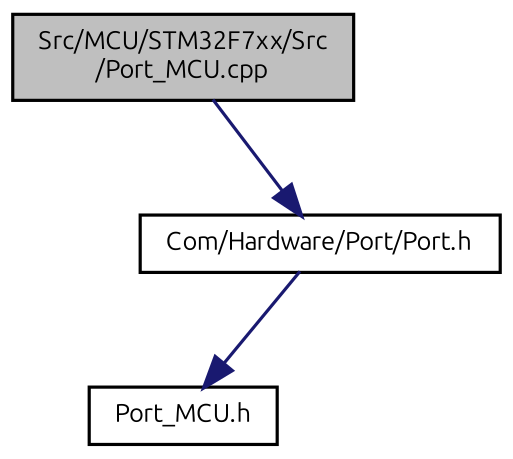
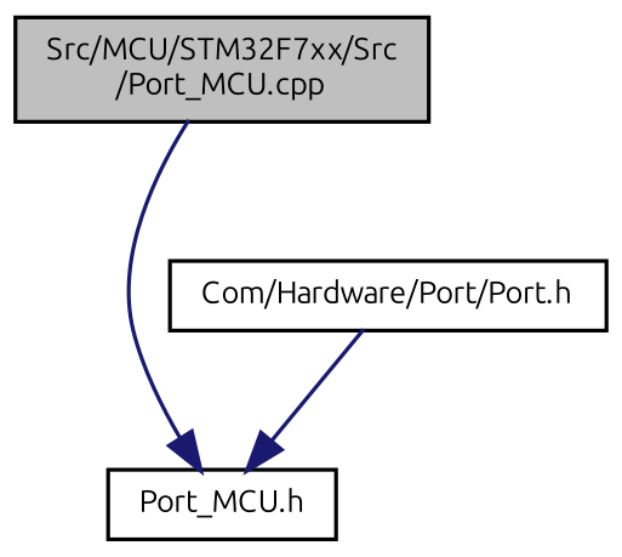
  digraph {
    fontname=Ubuntu
    node [color=black fillcolor=white fontname=Ubuntu fontsize=8 shape=record style=filled]
    edge [color=midnightblue fontname=Ubuntu fontsize=8 labelfontname=Sans labelfontsize=8 style=solid]
    n1 [fillcolor=grey75 fontcolor=black height=0.2 label="Src/MCU/STM32F7xx/Src\l/Port_MCU.cpp" width=0.4]
    n2 [height=0.2 label="Port_MCU.h" width=0.4]
    n3 [height=0.2 label="Com/Hardware/Port/Port.h" width=0.4]
-   n1 -> n3
+   n1 -> n2
    n3 -> n2
  }
